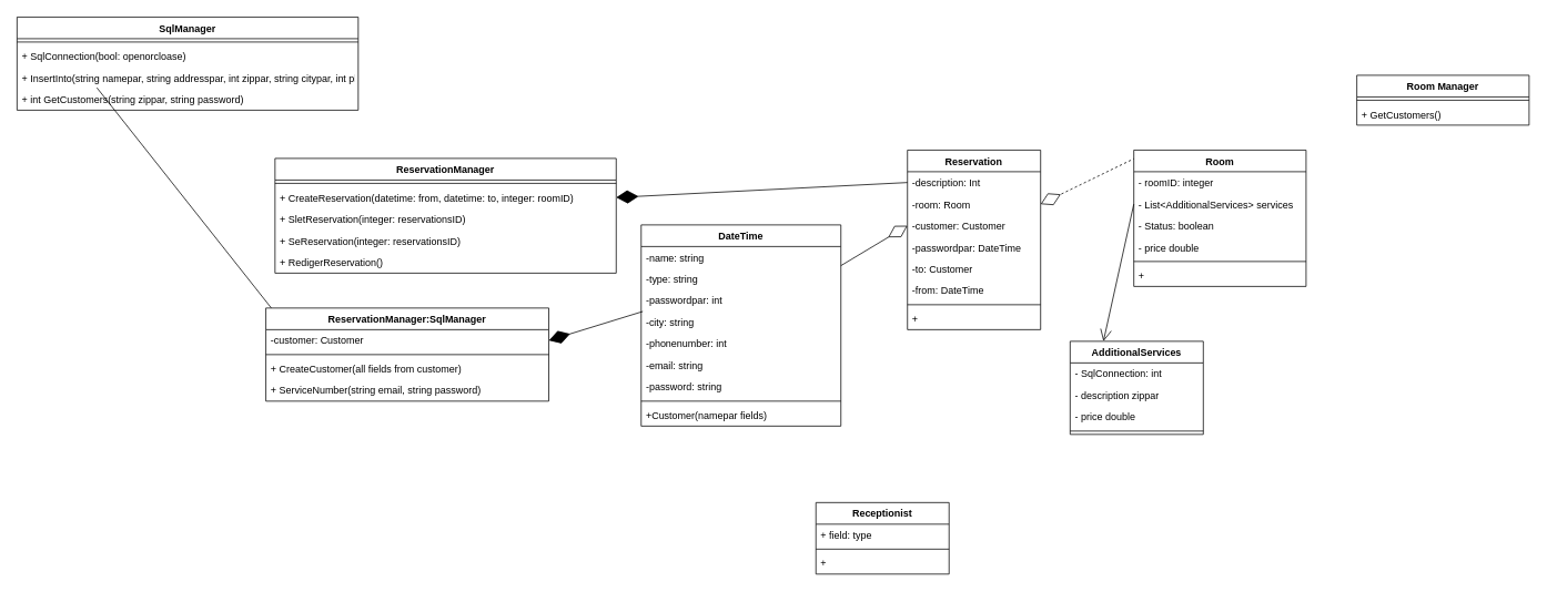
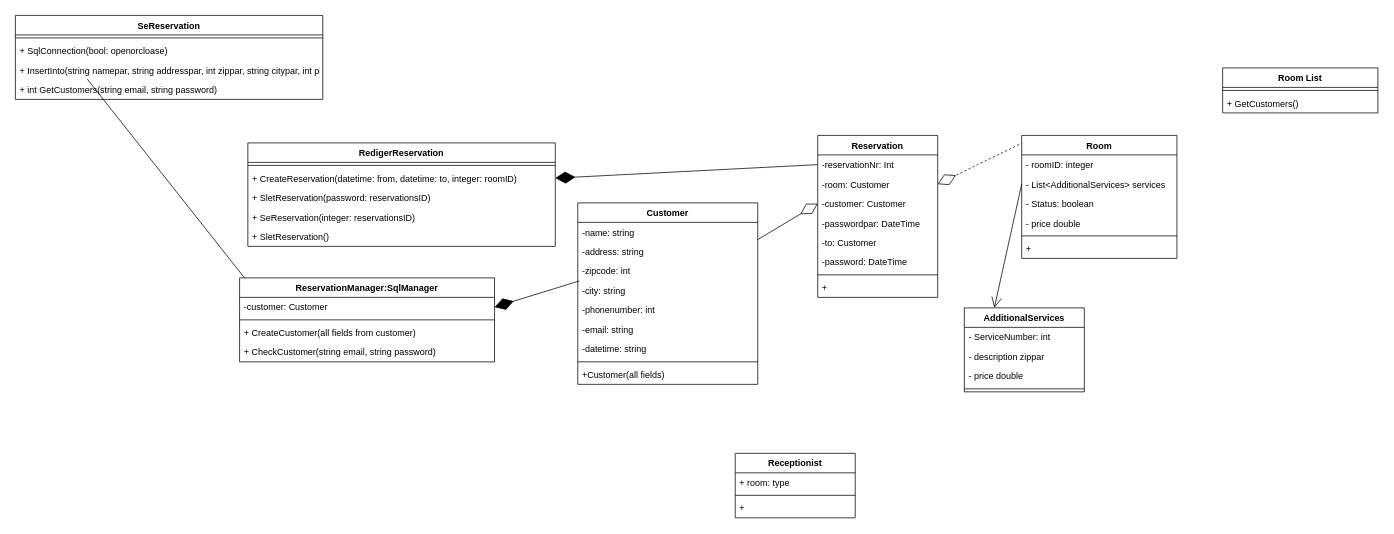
  <mxCell id="0" />
  <mxCell id="1" parent="0" />
  <mxCell id="2" value="" style="endArrow=open;endFill=1;endSize=12;html=1;exitX=0;exitY=0.5;exitDx=0;exitDy=0;entryX=0.25;entryY=0;entryDx=0;entryDy=0;" parent="1" source="24" target="29" edge="1"><mxGeometry width="160" relative="1" as="geometry"><mxPoint x="1125.5" y="430" as="sourcePoint" /><mxPoint x="1285.5" y="430" as="targetPoint" /></mxGeometry></mxCell>
  <mxCell id="3" value="" style="endArrow=diamondThin;endFill=1;endSize=24;html=1;exitX=0;exitY=0.5;exitDx=0;exitDy=0;entryX=1;entryY=0.5;entryDx=0;entryDy=0;" parent="1" source="14" target="9" edge="1"><mxGeometry width="160" relative="1" as="geometry"><mxPoint x="780" y="320" as="sourcePoint" /><mxPoint x="640" y="370" as="targetPoint" /></mxGeometry></mxCell>
  <mxCell id="4" value="" style="endArrow=diamondThin;endFill=0;endSize=24;html=1;entryX=1;entryY=0.5;entryDx=0;entryDy=0;exitX=0.009;exitY=0.058;exitDx=0;exitDy=0;exitPerimeter=0;dashed=1;" parent="1" source="22" target="15" edge="1"><mxGeometry width="160" relative="1" as="geometry"><mxPoint x="1325.5" y="410" as="sourcePoint" /><mxPoint x="1485.5" y="410" as="targetPoint" /></mxGeometry></mxCell>
  <mxCell id="5" value="" style="endArrow=diamondThin;endFill=0;endSize=24;html=1;entryX=0;entryY=0.5;entryDx=0;entryDy=0;" parent="1" source="34" target="16" edge="1"><mxGeometry width="160" relative="1" as="geometry"><mxPoint x="680" y="360" as="sourcePoint" /><mxPoint x="840" y="360" as="targetPoint" /></mxGeometry></mxCell>
  <mxCell id="6" value="" style="endArrow=diamondThin;endFill=1;endSize=24;html=1;exitX=0.008;exitY=0.005;exitDx=0;exitDy=0;entryX=1;entryY=0.5;entryDx=0;entryDy=0;exitPerimeter=0;" parent="1" source="38" target="55" edge="1"><mxGeometry width="160" relative="1" as="geometry"><mxPoint x="960" y="586" as="sourcePoint" /><mxPoint x="610" y="604" as="targetPoint" /></mxGeometry></mxCell>
- <mxCell id="7" value="ReservationManager" style="swimlane;fontStyle=1;align=center;verticalAlign=top;childLayout=stackLayout;horizontal=1;startSize=26;horizontalStack=0;resizeParent=1;resizeParentMax=0;resizeLast=0;collapsible=1;marginBottom=0;" parent="1" vertex="1"><mxGeometry x="330" y="190" width="410" height="138" as="geometry" /></mxCell>
+ <mxCell id="7" value="RedigerReservation" style="swimlane;fontStyle=1;align=center;verticalAlign=top;childLayout=stackLayout;horizontal=1;startSize=26;horizontalStack=0;resizeParent=1;resizeParentMax=0;resizeLast=0;collapsible=1;marginBottom=0;" parent="1" vertex="1"><mxGeometry x="330" y="190" width="410" height="138" as="geometry" /></mxCell>
  <mxCell id="8" value="" style="line;strokeWidth=1;fillColor=none;align=left;verticalAlign=middle;spacingTop=-1;spacingLeft=3;spacingRight=3;rotatable=0;labelPosition=right;points=[];portConstraint=eastwest;" parent="7" vertex="1"><mxGeometry y="26" width="410" height="8" as="geometry" /></mxCell>
  <mxCell id="9" value="+ CreateReservation(datetime: from, datetime: to, integer: roomID)" style="text;strokeColor=none;fillColor=none;align=left;verticalAlign=top;spacingLeft=4;spacingRight=4;overflow=hidden;rotatable=0;points=[[0,0.5],[1,0.5]];portConstraint=eastwest;fontStyle=0" parent="7" vertex="1"><mxGeometry y="34" width="410" height="26" as="geometry" /></mxCell>
- <mxCell id="10" value="+ SletReservation(integer: reservationsID) " style="text;strokeColor=none;fillColor=none;align=left;verticalAlign=top;spacingLeft=4;spacingRight=4;overflow=hidden;rotatable=0;points=[[0,0.5],[1,0.5]];portConstraint=eastwest;" parent="7" vertex="1"><mxGeometry y="60" width="410" height="26" as="geometry" /></mxCell>
+ <mxCell id="10" value="+ SletReservation(password: reservationsID) " style="text;strokeColor=none;fillColor=none;align=left;verticalAlign=top;spacingLeft=4;spacingRight=4;overflow=hidden;rotatable=0;points=[[0,0.5],[1,0.5]];portConstraint=eastwest;" parent="7" vertex="1"><mxGeometry y="60" width="410" height="26" as="geometry" /></mxCell>
  <mxCell id="11" value="+ SeReservation(integer: reservationsID)" style="text;strokeColor=none;fillColor=none;align=left;verticalAlign=top;spacingLeft=4;spacingRight=4;overflow=hidden;rotatable=0;points=[[0,0.5],[1,0.5]];portConstraint=eastwest;" parent="7" vertex="1"><mxGeometry y="86" width="410" height="26" as="geometry" /></mxCell>
- <mxCell id="12" value="+ RedigerReservation() " style="text;strokeColor=none;fillColor=none;align=left;verticalAlign=top;spacingLeft=4;spacingRight=4;overflow=hidden;rotatable=0;points=[[0,0.5],[1,0.5]];portConstraint=eastwest;" parent="7" vertex="1"><mxGeometry y="112" width="410" height="26" as="geometry" /></mxCell>
+ <mxCell id="12" value="+ SletReservation() " style="text;strokeColor=none;fillColor=none;align=left;verticalAlign=top;spacingLeft=4;spacingRight=4;overflow=hidden;rotatable=0;points=[[0,0.5],[1,0.5]];portConstraint=eastwest;" parent="7" vertex="1"><mxGeometry y="112" width="410" height="26" as="geometry" /></mxCell>
  <mxCell id="13" value="Reservation" style="swimlane;fontStyle=1;align=center;verticalAlign=top;childLayout=stackLayout;horizontal=1;startSize=26;horizontalStack=0;resizeParent=1;resizeParentMax=0;resizeLast=0;collapsible=1;marginBottom=0;" parent="1" vertex="1"><mxGeometry x="1090" y="180" width="160" height="216" as="geometry"><mxRectangle x="600" y="270" width="70" height="26" as="alternateBounds" /></mxGeometry></mxCell>
- <mxCell id="14" value="-description: Int" style="text;strokeColor=none;fillColor=none;align=left;verticalAlign=top;spacingLeft=4;spacingRight=4;overflow=hidden;rotatable=0;points=[[0,0.5],[1,0.5]];portConstraint=eastwest;" parent="13" vertex="1"><mxGeometry y="26" width="160" height="26" as="geometry" /></mxCell>
- <mxCell id="15" value="-room: Room" style="text;strokeColor=none;fillColor=none;align=left;verticalAlign=top;spacingLeft=4;spacingRight=4;overflow=hidden;rotatable=0;points=[[0,0.5],[1,0.5]];portConstraint=eastwest;" parent="13" vertex="1"><mxGeometry y="52" width="160" height="26" as="geometry" /></mxCell>
+ <mxCell id="14" value="-reservationNr: Int" style="text;strokeColor=none;fillColor=none;align=left;verticalAlign=top;spacingLeft=4;spacingRight=4;overflow=hidden;rotatable=0;points=[[0,0.5],[1,0.5]];portConstraint=eastwest;" parent="13" vertex="1"><mxGeometry y="26" width="160" height="26" as="geometry" /></mxCell>
+ <mxCell id="15" value="-room: Customer" style="text;strokeColor=none;fillColor=none;align=left;verticalAlign=top;spacingLeft=4;spacingRight=4;overflow=hidden;rotatable=0;points=[[0,0.5],[1,0.5]];portConstraint=eastwest;" parent="13" vertex="1"><mxGeometry y="52" width="160" height="26" as="geometry" /></mxCell>
  <mxCell id="16" value="-customer: Customer" style="text;strokeColor=none;fillColor=none;align=left;verticalAlign=top;spacingLeft=4;spacingRight=4;overflow=hidden;rotatable=0;points=[[0,0.5],[1,0.5]];portConstraint=eastwest;" parent="13" vertex="1"><mxGeometry y="78" width="160" height="26" as="geometry" /></mxCell>
  <mxCell id="17" value="-passwordpar: DateTime" style="text;strokeColor=none;fillColor=none;align=left;verticalAlign=top;spacingLeft=4;spacingRight=4;overflow=hidden;rotatable=0;points=[[0,0.5],[1,0.5]];portConstraint=eastwest;" parent="13" vertex="1"><mxGeometry y="104" width="160" height="26" as="geometry" /></mxCell>
  <mxCell id="18" value="-to: Customer" style="text;strokeColor=none;fillColor=none;align=left;verticalAlign=top;spacingLeft=4;spacingRight=4;overflow=hidden;rotatable=0;points=[[0,0.5],[1,0.5]];portConstraint=eastwest;" parent="13" vertex="1"><mxGeometry y="130" width="160" height="26" as="geometry" /></mxCell>
- <mxCell id="19" value="-from: DateTime" style="text;strokeColor=none;fillColor=none;align=left;verticalAlign=top;spacingLeft=4;spacingRight=4;overflow=hidden;rotatable=0;points=[[0,0.5],[1,0.5]];portConstraint=eastwest;" parent="13" vertex="1"><mxGeometry y="156" width="160" height="26" as="geometry" /></mxCell>
+ <mxCell id="19" value="-password: DateTime" style="text;strokeColor=none;fillColor=none;align=left;verticalAlign=top;spacingLeft=4;spacingRight=4;overflow=hidden;rotatable=0;points=[[0,0.5],[1,0.5]];portConstraint=eastwest;" parent="13" vertex="1"><mxGeometry y="156" width="160" height="26" as="geometry" /></mxCell>
  <mxCell id="20" value="" style="line;strokeWidth=1;fillColor=none;align=left;verticalAlign=middle;spacingTop=-1;spacingLeft=3;spacingRight=3;rotatable=0;labelPosition=right;points=[];portConstraint=eastwest;" parent="13" vertex="1"><mxGeometry y="182" width="160" height="8" as="geometry" /></mxCell>
  <mxCell id="21" value="+ " style="text;strokeColor=none;fillColor=none;align=left;verticalAlign=top;spacingLeft=4;spacingRight=4;overflow=hidden;rotatable=0;points=[[0,0.5],[1,0.5]];portConstraint=eastwest;" parent="13" vertex="1"><mxGeometry y="190" width="160" height="26" as="geometry" /></mxCell>
  <mxCell id="22" value="Room" style="swimlane;fontStyle=1;align=center;verticalAlign=top;childLayout=stackLayout;horizontal=1;startSize=26;horizontalStack=0;resizeParent=1;resizeParentMax=0;resizeLast=0;collapsible=1;marginBottom=0;" parent="1" vertex="1"><mxGeometry x="1362" y="180" width="207" height="164" as="geometry" /></mxCell>
  <mxCell id="23" value="- roomID: integer" style="text;strokeColor=none;fillColor=none;align=left;verticalAlign=top;spacingLeft=4;spacingRight=4;overflow=hidden;rotatable=0;points=[[0,0.5],[1,0.5]];portConstraint=eastwest;" parent="22" vertex="1"><mxGeometry y="26" width="207" height="26" as="geometry" /></mxCell>
  <mxCell id="24" value="- List&lt;AdditionalServices&gt; services" style="text;strokeColor=none;fillColor=none;align=left;verticalAlign=top;spacingLeft=4;spacingRight=4;overflow=hidden;rotatable=0;points=[[0,0.5],[1,0.5]];portConstraint=eastwest;fontStyle=0" parent="22" vertex="1"><mxGeometry y="52" width="207" height="26" as="geometry" /></mxCell>
  <mxCell id="25" value="- Status: boolean" style="text;strokeColor=none;fillColor=none;align=left;verticalAlign=top;spacingLeft=4;spacingRight=4;overflow=hidden;rotatable=0;points=[[0,0.5],[1,0.5]];portConstraint=eastwest;" parent="22" vertex="1"><mxGeometry y="78" width="207" height="26" as="geometry" /></mxCell>
  <mxCell id="26" value="- price double" style="text;strokeColor=none;fillColor=none;align=left;verticalAlign=top;spacingLeft=4;spacingRight=4;overflow=hidden;rotatable=0;points=[[0,0.5],[1,0.5]];portConstraint=eastwest;" parent="22" vertex="1"><mxGeometry y="104" width="207" height="26" as="geometry" /></mxCell>
  <mxCell id="27" value="" style="line;strokeWidth=1;fillColor=none;align=left;verticalAlign=middle;spacingTop=-1;spacingLeft=3;spacingRight=3;rotatable=0;labelPosition=right;points=[];portConstraint=eastwest;" parent="22" vertex="1"><mxGeometry y="130" width="207" height="8" as="geometry" /></mxCell>
  <mxCell id="28" value="+ " style="text;strokeColor=none;fillColor=none;align=left;verticalAlign=top;spacingLeft=4;spacingRight=4;overflow=hidden;rotatable=0;points=[[0,0.5],[1,0.5]];portConstraint=eastwest;" parent="22" vertex="1"><mxGeometry y="138" width="207" height="26" as="geometry" /></mxCell>
  <mxCell id="29" value="AdditionalServices" style="swimlane;fontStyle=1;align=center;verticalAlign=top;childLayout=stackLayout;horizontal=1;startSize=26;horizontalStack=0;resizeParent=1;resizeParentMax=0;resizeLast=0;collapsible=1;marginBottom=0;" parent="1" vertex="1"><mxGeometry x="1285.5" y="410" width="160" height="112" as="geometry"><mxRectangle x="900" y="360" width="110" height="26" as="alternateBounds" /></mxGeometry></mxCell>
- <mxCell id="30" value="- SqlConnection: int" style="text;strokeColor=none;fillColor=none;align=left;verticalAlign=top;spacingLeft=4;spacingRight=4;overflow=hidden;rotatable=0;points=[[0,0.5],[1,0.5]];portConstraint=eastwest;" parent="29" vertex="1"><mxGeometry y="26" width="160" height="26" as="geometry" /></mxCell>
+ <mxCell id="30" value="- ServiceNumber: int" style="text;strokeColor=none;fillColor=none;align=left;verticalAlign=top;spacingLeft=4;spacingRight=4;overflow=hidden;rotatable=0;points=[[0,0.5],[1,0.5]];portConstraint=eastwest;" parent="29" vertex="1"><mxGeometry y="26" width="160" height="26" as="geometry" /></mxCell>
  <mxCell id="31" value="- description zippar" style="text;strokeColor=none;fillColor=none;align=left;verticalAlign=top;spacingLeft=4;spacingRight=4;overflow=hidden;rotatable=0;points=[[0,0.5],[1,0.5]];portConstraint=eastwest;" parent="29" vertex="1"><mxGeometry y="52" width="160" height="26" as="geometry" /></mxCell>
  <mxCell id="32" value="- price double" style="text;strokeColor=none;fillColor=none;align=left;verticalAlign=top;spacingLeft=4;spacingRight=4;overflow=hidden;rotatable=0;points=[[0,0.5],[1,0.5]];portConstraint=eastwest;" parent="29" vertex="1"><mxGeometry y="78" width="160" height="26" as="geometry" /></mxCell>
  <mxCell id="33" value="" style="line;strokeWidth=1;fillColor=none;align=left;verticalAlign=middle;spacingTop=-1;spacingLeft=3;spacingRight=3;rotatable=0;labelPosition=right;points=[];portConstraint=eastwest;" parent="29" vertex="1"><mxGeometry y="104" width="160" height="8" as="geometry" /></mxCell>
- <mxCell id="34" value="DateTime" style="swimlane;fontStyle=1;align=center;verticalAlign=top;childLayout=stackLayout;horizontal=1;startSize=26;horizontalStack=0;resizeParent=1;resizeParentMax=0;resizeLast=0;collapsible=1;marginBottom=0;" parent="1" vertex="1"><mxGeometry x="770" y="270" width="240" height="242" as="geometry"><mxRectangle x="600" y="270" width="70" height="26" as="alternateBounds" /></mxGeometry></mxCell>
+ <mxCell id="34" value="Customer" style="swimlane;fontStyle=1;align=center;verticalAlign=top;childLayout=stackLayout;horizontal=1;startSize=26;horizontalStack=0;resizeParent=1;resizeParentMax=0;resizeLast=0;collapsible=1;marginBottom=0;" parent="1" vertex="1"><mxGeometry x="770" y="270" width="240" height="242" as="geometry"><mxRectangle x="600" y="270" width="70" height="26" as="alternateBounds" /></mxGeometry></mxCell>
  <mxCell id="35" value="-name: string" style="text;strokeColor=none;fillColor=none;align=left;verticalAlign=top;spacingLeft=4;spacingRight=4;overflow=hidden;rotatable=0;points=[[0,0.5],[1,0.5]];portConstraint=eastwest;" parent="34" vertex="1"><mxGeometry y="26" width="240" height="26" as="geometry" /></mxCell>
- <mxCell id="36" value="-type: string" style="text;strokeColor=none;fillColor=none;align=left;verticalAlign=top;spacingLeft=4;spacingRight=4;overflow=hidden;rotatable=0;points=[[0,0.5],[1,0.5]];portConstraint=eastwest;" parent="34" vertex="1"><mxGeometry y="52" width="240" height="26" as="geometry" /></mxCell>
- <mxCell id="37" value="-passwordpar: int" style="text;strokeColor=none;fillColor=none;align=left;verticalAlign=top;spacingLeft=4;spacingRight=4;overflow=hidden;rotatable=0;points=[[0,0.5],[1,0.5]];portConstraint=eastwest;" parent="34" vertex="1"><mxGeometry y="78" width="240" height="26" as="geometry" /></mxCell>
+ <mxCell id="36" value="-address: string" style="text;strokeColor=none;fillColor=none;align=left;verticalAlign=top;spacingLeft=4;spacingRight=4;overflow=hidden;rotatable=0;points=[[0,0.5],[1,0.5]];portConstraint=eastwest;" parent="34" vertex="1"><mxGeometry y="52" width="240" height="26" as="geometry" /></mxCell>
+ <mxCell id="37" value="-zipcode: int" style="text;strokeColor=none;fillColor=none;align=left;verticalAlign=top;spacingLeft=4;spacingRight=4;overflow=hidden;rotatable=0;points=[[0,0.5],[1,0.5]];portConstraint=eastwest;" parent="34" vertex="1"><mxGeometry y="78" width="240" height="26" as="geometry" /></mxCell>
  <mxCell id="38" value="-city: string" style="text;strokeColor=none;fillColor=none;align=left;verticalAlign=top;spacingLeft=4;spacingRight=4;overflow=hidden;rotatable=0;points=[[0,0.5],[1,0.5]];portConstraint=eastwest;" parent="34" vertex="1"><mxGeometry y="104" width="240" height="26" as="geometry" /></mxCell>
  <mxCell id="39" value="-phonenumber: int" style="text;strokeColor=none;fillColor=none;align=left;verticalAlign=top;spacingLeft=4;spacingRight=4;overflow=hidden;rotatable=0;points=[[0,0.5],[1,0.5]];portConstraint=eastwest;" parent="34" vertex="1"><mxGeometry y="130" width="240" height="26" as="geometry" /></mxCell>
  <mxCell id="40" value="-email: string" style="text;strokeColor=none;fillColor=none;align=left;verticalAlign=top;spacingLeft=4;spacingRight=4;overflow=hidden;rotatable=0;points=[[0,0.5],[1,0.5]];portConstraint=eastwest;" parent="34" vertex="1"><mxGeometry y="156" width="240" height="26" as="geometry" /></mxCell>
- <mxCell id="41" value="-password: string" style="text;strokeColor=none;fillColor=none;align=left;verticalAlign=top;spacingLeft=4;spacingRight=4;overflow=hidden;rotatable=0;points=[[0,0.5],[1,0.5]];portConstraint=eastwest;" parent="34" vertex="1"><mxGeometry y="182" width="240" height="26" as="geometry" /></mxCell>
+ <mxCell id="41" value="-datetime: string" style="text;strokeColor=none;fillColor=none;align=left;verticalAlign=top;spacingLeft=4;spacingRight=4;overflow=hidden;rotatable=0;points=[[0,0.5],[1,0.5]];portConstraint=eastwest;" parent="34" vertex="1"><mxGeometry y="182" width="240" height="26" as="geometry" /></mxCell>
  <mxCell id="42" value="" style="line;strokeWidth=1;fillColor=none;align=left;verticalAlign=middle;spacingTop=-1;spacingLeft=3;spacingRight=3;rotatable=0;labelPosition=right;points=[];portConstraint=eastwest;" parent="34" vertex="1"><mxGeometry y="208" width="240" height="8" as="geometry" /></mxCell>
- <mxCell id="43" value="+Customer(namepar fields)" style="text;strokeColor=none;fillColor=none;align=left;verticalAlign=top;spacingLeft=4;spacingRight=4;overflow=hidden;rotatable=0;points=[[0,0.5],[1,0.5]];portConstraint=eastwest;" parent="34" vertex="1"><mxGeometry y="216" width="240" height="26" as="geometry" /></mxCell>
+ <mxCell id="43" value="+Customer(all fields)" style="text;strokeColor=none;fillColor=none;align=left;verticalAlign=top;spacingLeft=4;spacingRight=4;overflow=hidden;rotatable=0;points=[[0,0.5],[1,0.5]];portConstraint=eastwest;" parent="34" vertex="1"><mxGeometry y="216" width="240" height="26" as="geometry" /></mxCell>
  <mxCell id="44" value="Receptionist" style="swimlane;fontStyle=1;align=center;verticalAlign=top;childLayout=stackLayout;horizontal=1;startSize=26;horizontalStack=0;resizeParent=1;resizeParentMax=0;resizeLast=0;collapsible=1;marginBottom=0;" parent="1" vertex="1"><mxGeometry x="980" y="604" width="160" height="86" as="geometry" /></mxCell>
- <mxCell id="45" value="+ field: type" style="text;strokeColor=none;fillColor=none;align=left;verticalAlign=top;spacingLeft=4;spacingRight=4;overflow=hidden;rotatable=0;points=[[0,0.5],[1,0.5]];portConstraint=eastwest;" parent="44" vertex="1"><mxGeometry y="26" width="160" height="26" as="geometry" /></mxCell>
+ <mxCell id="45" value="+ room: type" style="text;strokeColor=none;fillColor=none;align=left;verticalAlign=top;spacingLeft=4;spacingRight=4;overflow=hidden;rotatable=0;points=[[0,0.5],[1,0.5]];portConstraint=eastwest;" parent="44" vertex="1"><mxGeometry y="26" width="160" height="26" as="geometry" /></mxCell>
  <mxCell id="46" value="" style="line;strokeWidth=1;fillColor=none;align=left;verticalAlign=middle;spacingTop=-1;spacingLeft=3;spacingRight=3;rotatable=0;labelPosition=right;points=[];portConstraint=eastwest;" parent="44" vertex="1"><mxGeometry y="52" width="160" height="8" as="geometry" /></mxCell>
  <mxCell id="47" value="+ " style="text;strokeColor=none;fillColor=none;align=left;verticalAlign=top;spacingLeft=4;spacingRight=4;overflow=hidden;rotatable=0;points=[[0,0.5],[1,0.5]];portConstraint=eastwest;" parent="44" vertex="1"><mxGeometry y="60" width="160" height="26" as="geometry" /></mxCell>
- <mxCell id="48" value="SqlManager" style="swimlane;fontStyle=1;align=center;verticalAlign=top;childLayout=stackLayout;horizontal=1;startSize=26;horizontalStack=0;resizeParent=1;resizeParentMax=0;resizeLast=0;collapsible=1;marginBottom=0;" parent="1" vertex="1"><mxGeometry x="20" y="20" width="410" height="112" as="geometry" /></mxCell>
+ <mxCell id="48" value="SeReservation" style="swimlane;fontStyle=1;align=center;verticalAlign=top;childLayout=stackLayout;horizontal=1;startSize=26;horizontalStack=0;resizeParent=1;resizeParentMax=0;resizeLast=0;collapsible=1;marginBottom=0;" parent="1" vertex="1"><mxGeometry x="20" y="20" width="410" height="112" as="geometry" /></mxCell>
  <mxCell id="49" value="" style="line;strokeWidth=1;fillColor=none;align=left;verticalAlign=middle;spacingTop=-1;spacingLeft=3;spacingRight=3;rotatable=0;labelPosition=right;points=[];portConstraint=eastwest;" parent="48" vertex="1"><mxGeometry y="26" width="410" height="8" as="geometry" /></mxCell>
  <mxCell id="50" value="+ SqlConnection(bool: openorcloase)" style="text;strokeColor=none;fillColor=none;align=left;verticalAlign=top;spacingLeft=4;spacingRight=4;overflow=hidden;rotatable=0;points=[[0,0.5],[1,0.5]];portConstraint=eastwest;fontStyle=0" parent="48" vertex="1"><mxGeometry y="34" width="410" height="26" as="geometry" /></mxCell>
  <mxCell id="51" value="+ InsertInto(string namepar, string addresspar, int zippar, string citypar, int phonenrpar, string emailpar, string passwordpar)" style="text;strokeColor=none;fillColor=none;align=left;verticalAlign=top;spacingLeft=4;spacingRight=4;overflow=hidden;rotatable=0;points=[[0,0.5],[1,0.5]];portConstraint=eastwest;fontStyle=0" parent="48" vertex="1"><mxGeometry y="60" width="410" height="26" as="geometry" /></mxCell>
- <mxCell id="52" value="+ int GetCustomers(string zippar, string password)" style="text;strokeColor=none;fillColor=none;align=left;verticalAlign=top;spacingLeft=4;spacingRight=4;overflow=hidden;rotatable=0;points=[[0,0.5],[1,0.5]];portConstraint=eastwest;fontStyle=0" vertex="1" parent="48"><mxGeometry y="86" width="410" height="26" as="geometry" /></mxCell>
+ <mxCell id="52" value="+ int GetCustomers(string email, string password)" style="text;strokeColor=none;fillColor=none;align=left;verticalAlign=top;spacingLeft=4;spacingRight=4;overflow=hidden;rotatable=0;points=[[0,0.5],[1,0.5]];portConstraint=eastwest;fontStyle=0" vertex="1" parent="48"><mxGeometry y="86" width="410" height="26" as="geometry" /></mxCell>
  <mxCell id="53" value="" style="endArrow=none;html=1;entryX=0.234;entryY=0.962;entryDx=0;entryDy=0;entryPerimeter=0;exitX=0.024;exitY=0.018;exitDx=0;exitDy=0;exitPerimeter=0;" parent="1" source="54" target="51" edge="1"><mxGeometry width="50" height="50" relative="1" as="geometry"><mxPoint x="90" y="330" as="sourcePoint" /><mxPoint x="140" y="280" as="targetPoint" /></mxGeometry></mxCell>
  <mxCell id="54" value="ReservationManager:SqlManager" style="swimlane;fontStyle=1;align=center;verticalAlign=top;childLayout=stackLayout;horizontal=1;startSize=26;horizontalStack=0;resizeParent=1;resizeParentMax=0;resizeLast=0;collapsible=1;marginBottom=0;" parent="1" vertex="1"><mxGeometry x="319" y="370" width="340" height="112" as="geometry" /></mxCell>
  <mxCell id="55" value="-customer: Customer" style="text;strokeColor=none;fillColor=none;align=left;verticalAlign=top;spacingLeft=4;spacingRight=4;overflow=hidden;rotatable=0;points=[[0,0.5],[1,0.5]];portConstraint=eastwest;" parent="54" vertex="1"><mxGeometry y="26" width="340" height="26" as="geometry" /></mxCell>
  <mxCell id="56" value="" style="line;strokeWidth=1;fillColor=none;align=left;verticalAlign=middle;spacingTop=-1;spacingLeft=3;spacingRight=3;rotatable=0;labelPosition=right;points=[];portConstraint=eastwest;" parent="54" vertex="1"><mxGeometry y="52" width="340" height="8" as="geometry" /></mxCell>
  <mxCell id="57" value="+ CreateCustomer(all fields from customer)" style="text;strokeColor=none;fillColor=none;align=left;verticalAlign=top;spacingLeft=4;spacingRight=4;overflow=hidden;rotatable=0;points=[[0,0.5],[1,0.5]];portConstraint=eastwest;" parent="54" vertex="1"><mxGeometry y="60" width="340" height="26" as="geometry" /></mxCell>
- <mxCell id="58" value="+ ServiceNumber(string email, string password)" style="text;strokeColor=none;fillColor=none;align=left;verticalAlign=top;spacingLeft=4;spacingRight=4;overflow=hidden;rotatable=0;points=[[0,0.5],[1,0.5]];portConstraint=eastwest;" parent="54" vertex="1"><mxGeometry y="86" width="340" height="26" as="geometry" /></mxCell>
- <mxCell id="59" value="Room Manager" style="swimlane;fontStyle=1;align=center;verticalAlign=top;childLayout=stackLayout;horizontal=1;startSize=26;horizontalStack=0;resizeParent=1;resizeParentMax=0;resizeLast=0;collapsible=1;marginBottom=0;" parent="1" vertex="1"><mxGeometry x="1630" y="90" width="207" height="60" as="geometry" /></mxCell>
+ <mxCell id="58" value="+ CheckCustomer(string email, string password)" style="text;strokeColor=none;fillColor=none;align=left;verticalAlign=top;spacingLeft=4;spacingRight=4;overflow=hidden;rotatable=0;points=[[0,0.5],[1,0.5]];portConstraint=eastwest;" parent="54" vertex="1"><mxGeometry y="86" width="340" height="26" as="geometry" /></mxCell>
+ <mxCell id="59" value="Room List" style="swimlane;fontStyle=1;align=center;verticalAlign=top;childLayout=stackLayout;horizontal=1;startSize=26;horizontalStack=0;resizeParent=1;resizeParentMax=0;resizeLast=0;collapsible=1;marginBottom=0;" parent="1" vertex="1"><mxGeometry x="1630" y="90" width="207" height="60" as="geometry" /></mxCell>
  <mxCell id="60" value="" style="line;strokeWidth=1;fillColor=none;align=left;verticalAlign=middle;spacingTop=-1;spacingLeft=3;spacingRight=3;rotatable=0;labelPosition=right;points=[];portConstraint=eastwest;" parent="59" vertex="1"><mxGeometry y="26" width="207" height="8" as="geometry" /></mxCell>
  <mxCell id="61" value="+ GetCustomers()" style="text;strokeColor=none;fillColor=none;align=left;verticalAlign=top;spacingLeft=4;spacingRight=4;overflow=hidden;rotatable=0;points=[[0,0.5],[1,0.5]];portConstraint=eastwest;" parent="59" vertex="1"><mxGeometry y="34" width="207" height="26" as="geometry" /></mxCell>
